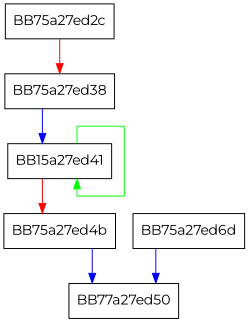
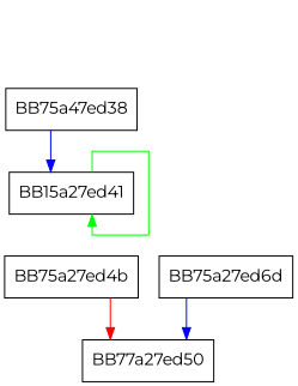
  digraph {
    fontname=Montserrat
    splines=ortho
    node [fontname=Montserrat shape=box]
    edge [color=blue fontname=Montserrat]
-   BB75a27ed2c
-   BB75a27ed38
+   BB75a27ed38 [label=BB75a47ed38]
    n3 [label=BB77a27ed50]
    BB75a27ed6d
    n5 [label=BB15a27ed41]
    BB75a27ed4b
-   BB75a27ed2c -> BB75a27ed38 [color=red]
    BB75a27ed38 -> n5
    BB75a27ed6d -> n3
    n5 -> n5 [color=green]
-   n5 -> BB75a27ed4b [color=red]
-   BB75a27ed4b -> n3
+   BB75a27ed4b -> n3 [color=red]
  }
